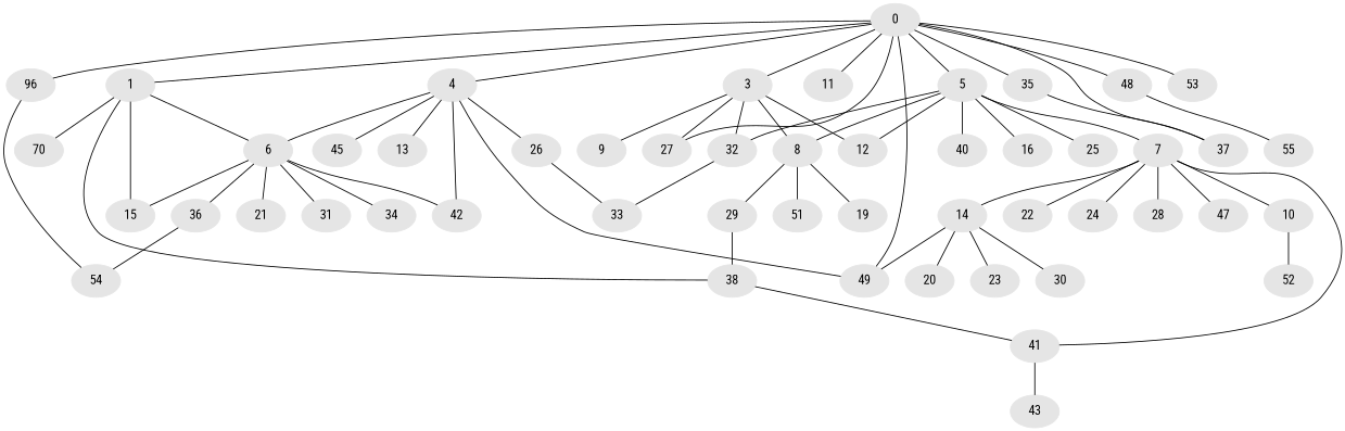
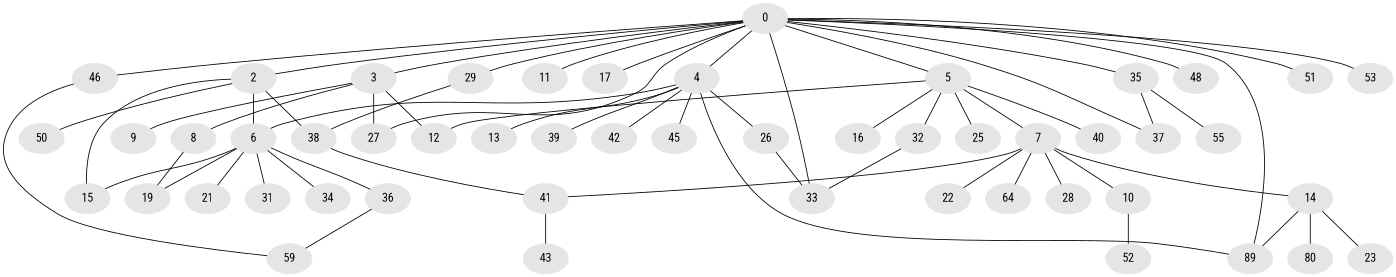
  graph {
    fontname="Roboto Condensed"
    node [color=gray90 fontname="Roboto Condensed" style=filled]
    edge [fontname="Roboto Condensed" weight=1.0]
    n1 [label=0]
-   2 [label=1]
+   2
    3
    4
    5
    11
+   17
    27
    29
    33
    35
    37
-   46 [label=96]
+   46
    48
-   49
+   49 [label=89]
    51
    53
    6
    15
    38
-   50 [label=70]
+   50
    8
    9
    12
    32
    13
    26
+   39
    42
    45
    7
    16
    25
    40
    55
-   54
+   54 [label=59]
    19
    21
    31
    34
    36
    41
    10
    14
    22
-   24
+   24 [label=64]
    28
-   47
    52
-   20
+   20 [label=80]
    23
-   30
    43
    n1 -- 2
    n1 -- 3
    n1 -- 4
    n1 -- 5
    n1 -- 11
+   n1 -- 17
    n1 -- 27
-   8 -- 29
+   n1 -- 29
+   n1 -- 33
    n1 -- 35
    n1 -- 37
    n1 -- 46
    n1 -- 48
    n1 -- 49
-   8 -- 51
+   n1 -- 51
    n1 -- 53
    2 -- 6
    2 -- 15
    2 -- 38
    2 -- 50
    3 -- 27
    3 -- 8
    3 -- 9
    3 -- 12
-   3 -- 32
    4 -- 49
    4 -- 6
    4 -- 13
    4 -- 26
+   4 -- 39
    4 -- 42
    4 -- 45
-   5 -- 8
    5 -- 12
    5 -- 32
    5 -- 7 [weight=2.0]
    5 -- 16
    5 -- 25
    5 -- 40
    29 -- 38
    35 -- 37
-   48 -- 55
+   35 -- 55
    46 -- 54
    6 -- 15
-   6 -- 42
+   6 -- 19
    6 -- 21
    6 -- 31
    6 -- 34
    6 -- 36
    38 -- 41
    8 -- 19
    32 -- 33
    26 -- 33
    7 -- 41
    7 -- 10
    7 -- 14
    7 -- 22
    7 -- 24
    7 -- 28
-   7 -- 47
    36 -- 54
    41 -- 43
    10 -- 52
    14 -- 49
    14 -- 20
    14 -- 23
-   14 -- 30
  }
